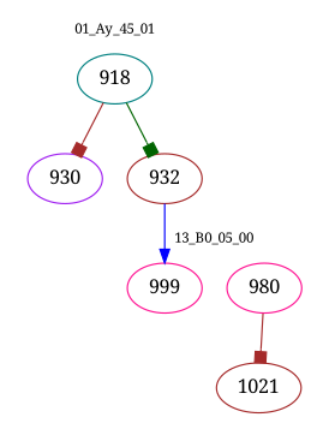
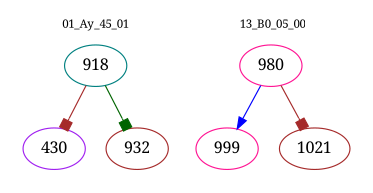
  digraph {
    fontname="Noto Serif"
    node [color=brown fontname="Noto Serif"]
    edge [arrowhead=box color=brown fontname="Noto Serif"]
    n1 [color=teal label=918]
-   n2 [color=purple label=930]
+   n2 [color=purple label=430]
    n3 [label=932]
    n4 [color=deeppink label=980]
    n5 [color=deeppink label=999]
    n6 [label=1021]
    subgraph cluster_1 {
      color=white
      fontsize=10
      label="01_Ay_45_01"
      n1
      n2
      n3
    }
    subgraph cluster_2 {
      color=white
      fontsize=10
      label="13_B0_05_00"
      n4
      n5
      n6
    }
    n1 -> n2
    n1 -> n3 [color=darkgreen]
-   n3 -> n5 [arrowhead=normal color=blue]
+   n4 -> n5 [arrowhead=normal color=blue]
    n4 -> n6
  }
